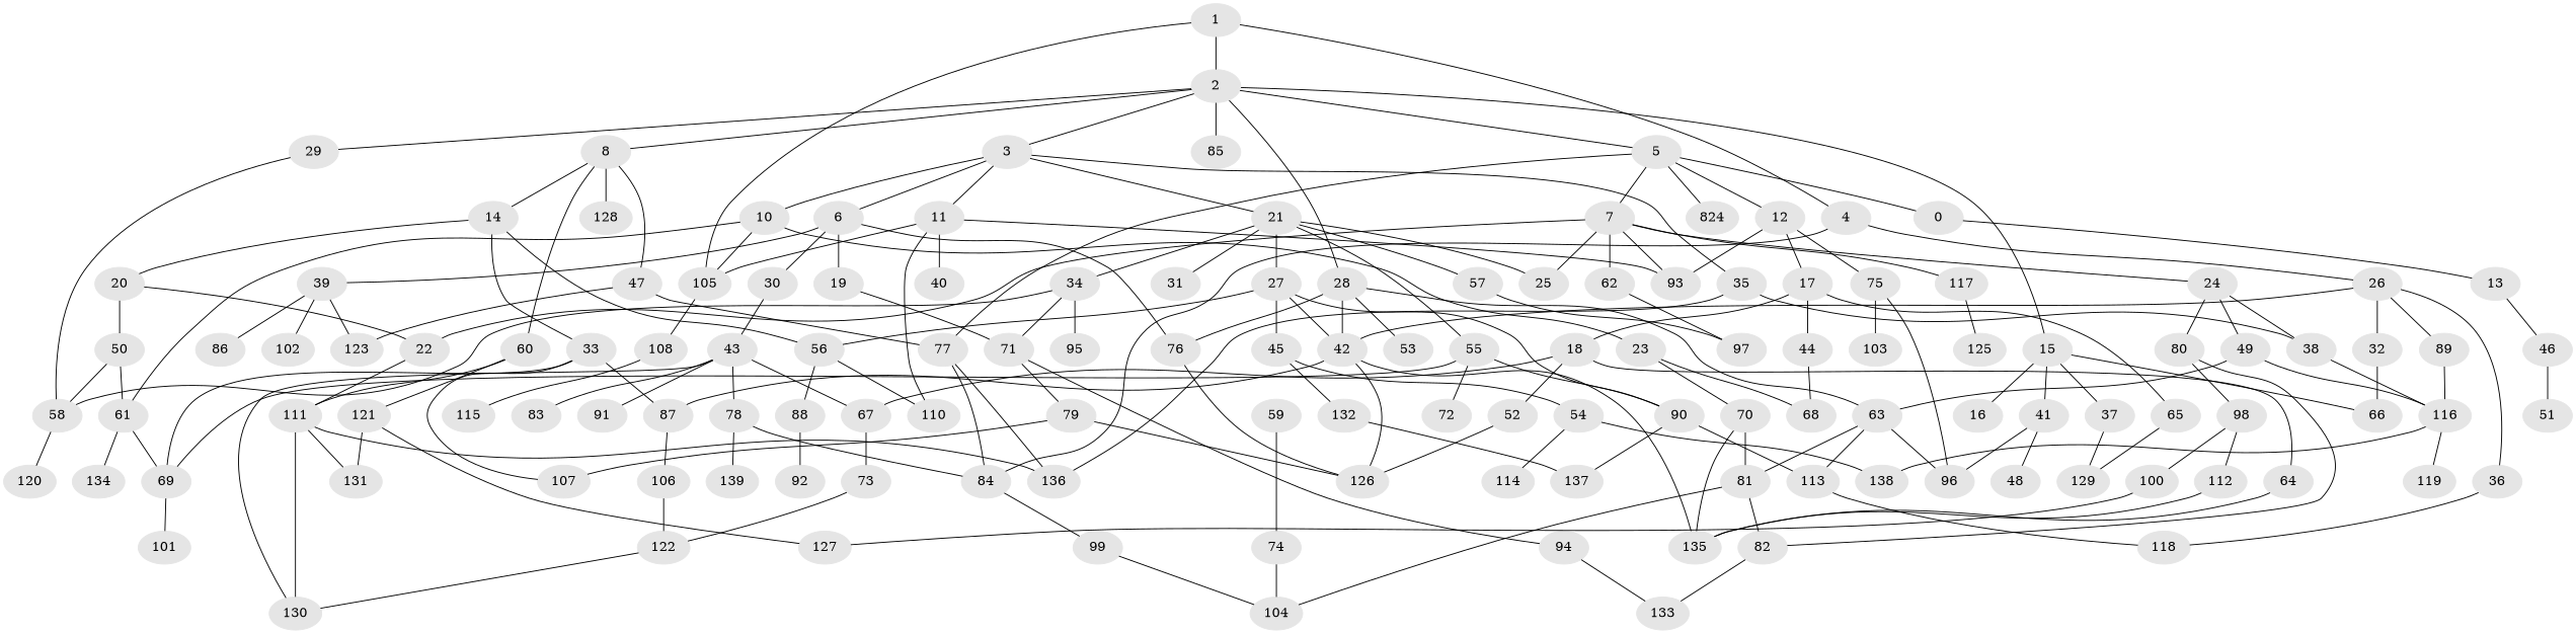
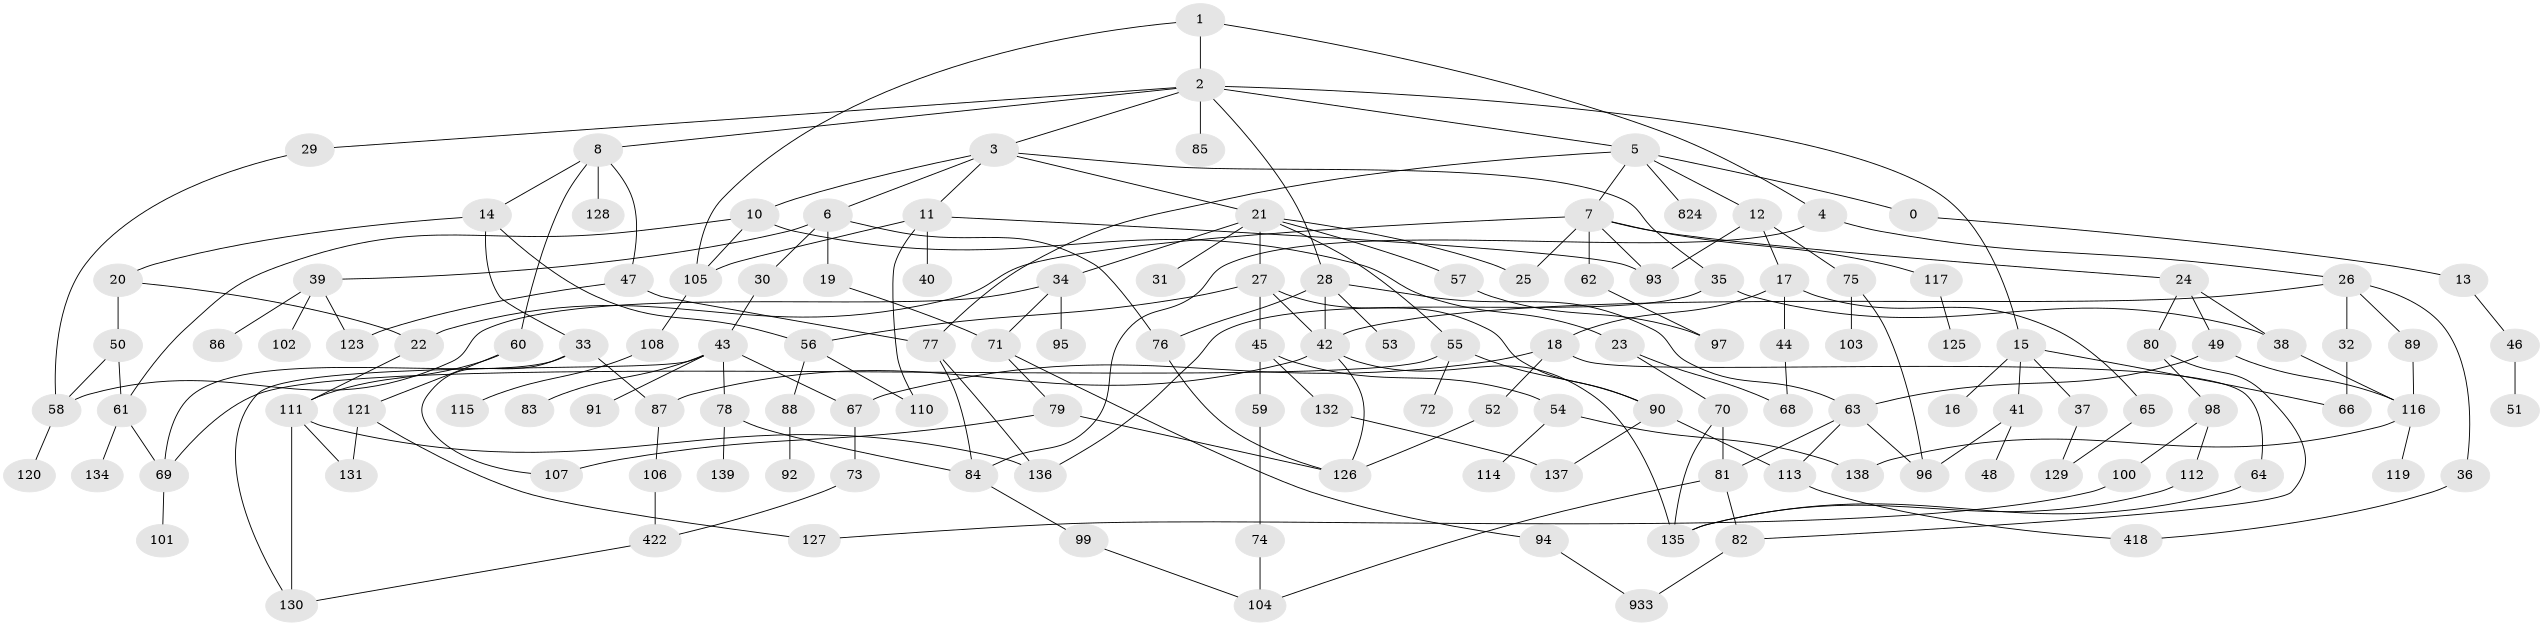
  graph {
    node [color=gray90 style=filled]
    1
    2
    4
    105
    3
    5
    8
    15
    28
    29
    85
    26
    84
    108
    6
    10
    11
    21
    35
    7
    n21 [label=0]
    12
    77
    n24 [label=824]
    14
    47
    60
    128
    16
    37
    41
    66
    76
    42
    53
    63
    58
    19
    30
    39
    23
    61
    93
    40
    110
    25
    27
    31
    34
    55
    57
    38
    136
    32
    36
    89
    99
    22
    24
    62
    117
    13
    17
    75
    71
    43
    86
    102
    123
    126
    111
    49
    80
    97
    125
    20
    33
    56
    121
    46
    68
    70
    69
    134
    18
    44
    65
    96
    103
    51
    50
    87
    107
    88
    129
    48
    52
    64
    67
    135
    73
    79
    94
    45
    90
    95
    72
    130
    131
    81
    116
    82
    98
-   118
+   118 [label=418]
    54
    59
    132
    113
    137
    120
    83
    91
    78
    101
    106
    138
    119
    114
    74
-   133
+   133 [label=933]
    139
    92
    104
    127
-   122
+   122 [label=422]
    100
    112
    115
    1 -- 2
    1 -- 4
    1 -- 105
    2 -- 3
    2 -- 5
    2 -- 8
    2 -- 15
    2 -- 28
    2 -- 29
    2 -- 85
    4 -- 26
    4 -- 84
    105 -- 108
    3 -- 6
    3 -- 10
    3 -- 11
    3 -- 21
    3 -- 35
    5 -- 7
    5 -- n21
    5 -- 12
    5 -- 77
    5 -- n24
    8 -- 14
    8 -- 47
    8 -- 60
    8 -- 128
    15 -- 16
    15 -- 37
    15 -- 41
    15 -- 66
    28 -- 76
    28 -- 42
    28 -- 53
    28 -- 63
    29 -- 58
    26 -- 42
    26 -- 32
    26 -- 36
    26 -- 89
    84 -- 99
    108 -- 115
    6 -- 76
    6 -- 19
    6 -- 30
    6 -- 39
    10 -- 105
    10 -- 23
    10 -- 61
    11 -- 105
    11 -- 93
    11 -- 40
    11 -- 110
    21 -- 25
    21 -- 27
    21 -- 31
    21 -- 34
    21 -- 55
    21 -- 57
    35 -- 38
    35 -- 136
    7 -- 93
    7 -- 25
    7 -- 22
    7 -- 24
    7 -- 62
    7 -- 117
    n21 -- 13
    12 -- 93
    12 -- 17
    12 -- 75
    77 -- 84
    77 -- 136
    14 -- 20
    14 -- 33
    14 -- 56
    47 -- 77
    47 -- 123
    60 -- 111
    60 -- 121
    37 -- 129
    41 -- 96
    41 -- 48
    76 -- 126
    42 -- 126
    42 -- 87
    42 -- 135
    63 -- 96
    63 -- 81
    63 -- 113
    58 -- 120
    19 -- 71
    30 -- 43
    39 -- 86
    39 -- 102
    39 -- 123
    23 -- 68
    23 -- 70
    61 -- 69
    61 -- 134
    27 -- 42
    27 -- 56
    27 -- 45
    27 -- 90
    34 -- 58
    34 -- 71
    34 -- 95
    55 -- 69
    55 -- 90
    55 -- 72
    57 -- 97
    38 -- 116
    32 -- 66
    36 -- 118
    89 -- 116
    99 -- 104
    22 -- 111
    24 -- 38
    24 -- 49
    24 -- 80
    62 -- 97
    117 -- 125
    13 -- 46
    17 -- 18
    17 -- 44
    17 -- 65
    75 -- 96
    75 -- 103
    71 -- 79
    71 -- 94
    43 -- 67
    43 -- 130
    43 -- 83
    43 -- 91
    43 -- 78
    111 -- 136
    111 -- 130
    111 -- 131
    49 -- 63
    49 -- 116
    80 -- 82
    80 -- 98
    20 -- 22
    20 -- 50
    33 -- 69
    33 -- 87
    33 -- 107
    56 -- 110
    56 -- 88
    121 -- 131
    121 -- 127
    46 -- 51
    70 -- 135
    70 -- 81
    69 -- 101
    18 -- 52
    18 -- 64
    18 -- 67
    44 -- 68
    65 -- 129
    50 -- 58
    50 -- 61
    87 -- 106
    88 -- 92
    52 -- 126
    64 -- 135
    67 -- 73
    73 -- 122
    79 -- 126
    79 -- 107
    94 -- 133
    45 -- 54
+   45 -- 59
    45 -- 132
    90 -- 113
    90 -- 137
    81 -- 82
    81 -- 104
    116 -- 138
    116 -- 119
    82 -- 133
    98 -- 100
    98 -- 112
    54 -- 138
    54 -- 114
    59 -- 74
    132 -- 137
    113 -- 118
    78 -- 84
    78 -- 139
    106 -- 122
    74 -- 104
    122 -- 130
    100 -- 127
    112 -- 135
  }
